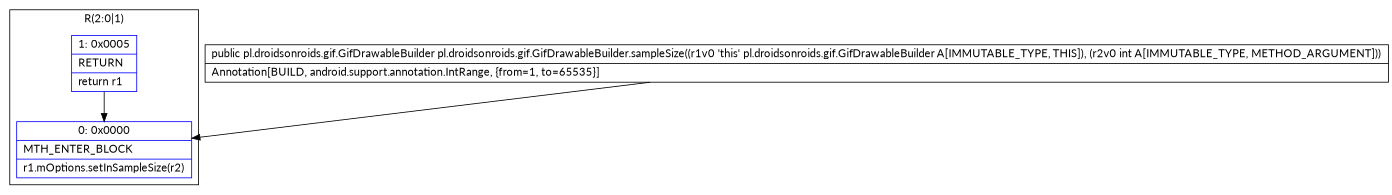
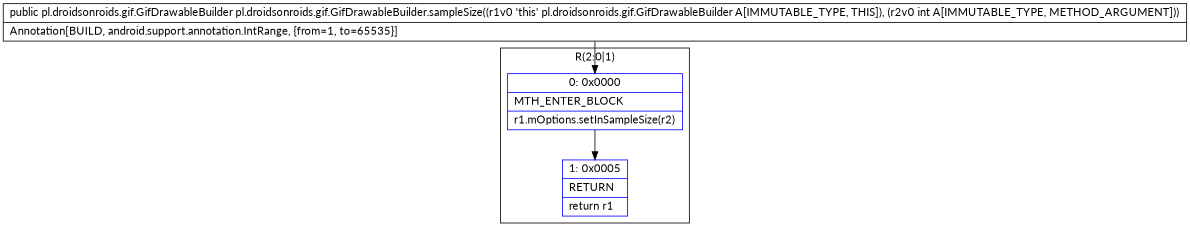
  digraph {
    fontname=Lato
    node [color=blue shape=record fontname=Lato]
    edge [fontname=Lato]
    n1 [label="{0\:\ 0x0000|MTH_ENTER_BLOCK\l|r1.mOptions.setInSampleSize(r2)\l}"]
    n2 [label="{1\:\ 0x0005|RETURN\l|return r1\l}"]
    n3 [label="{public pl.droidsonroids.gif.GifDrawableBuilder pl.droidsonroids.gif.GifDrawableBuilder.sampleSize((r1v0 'this' pl.droidsonroids.gif.GifDrawableBuilder A[IMMUTABLE_TYPE, THIS]), (r2v0 int A[IMMUTABLE_TYPE, METHOD_ARGUMENT]))  | Annotation[BUILD, android.support.annotation.IntRange, \{from=1, to=65535\}]\l}" color=""]
    subgraph cluster_1 {
      label="R(2:0|1)"
      n1
      n2
    }
-   n2 -> n1
+   n1 -> n2
    n3 -> n1
  }
